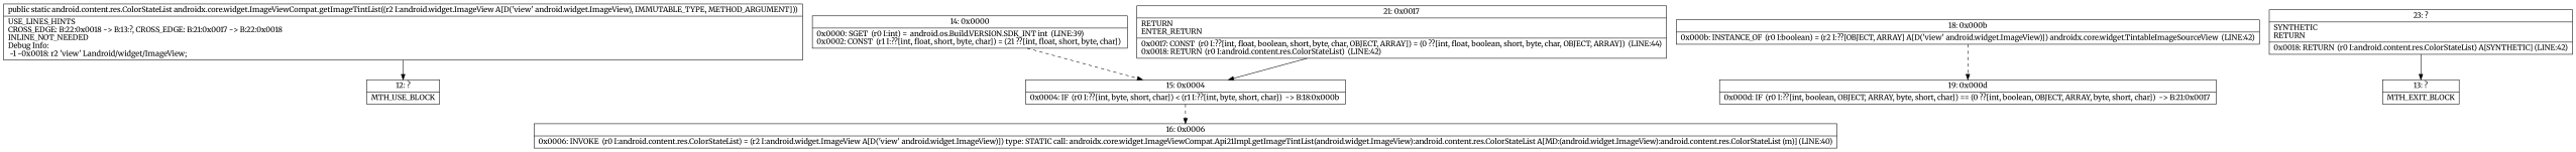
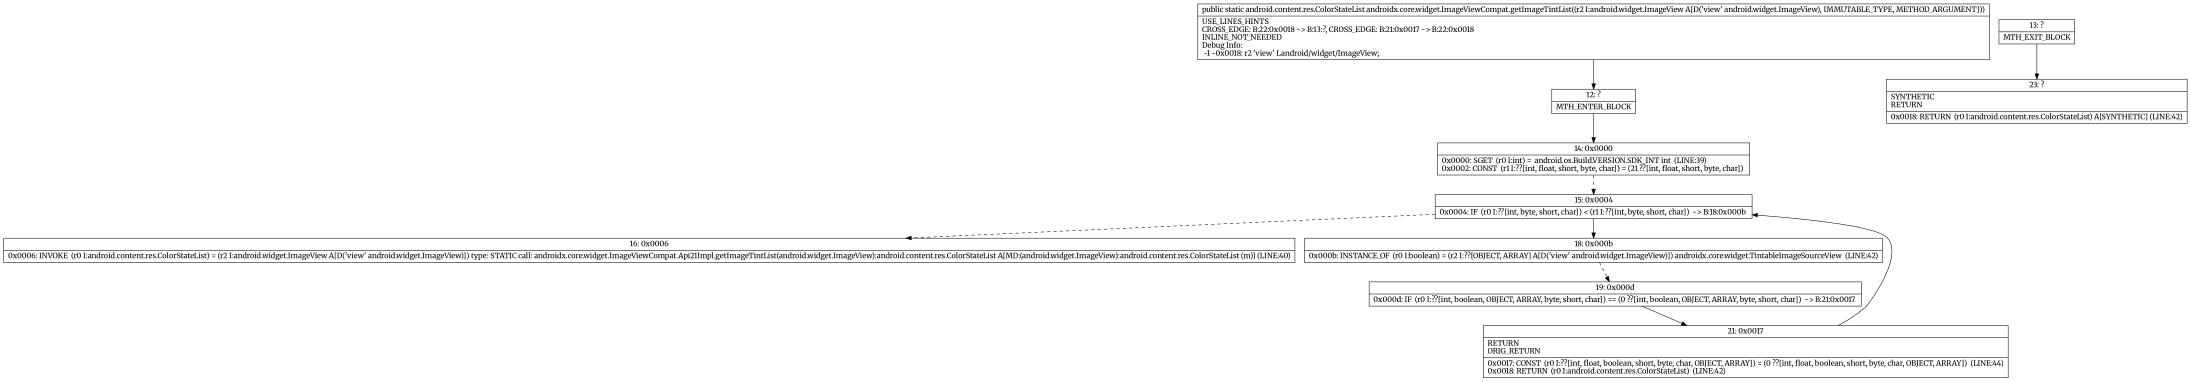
  digraph {
    fontname=Merriweather
    node [fontname=Merriweather shape=record]
    edge [fontname=Merriweather]
-   n1 [label="{12\:\ ?|MTH_USE_BLOCK\l}"]
+   n1 [label="{12\:\ ?|MTH_ENTER_BLOCK\l}"]
    n2 [label="{14\:\ 0x0000|0x0000: SGET  (r0 I:int) =  android.os.Build.VERSION.SDK_INT int  (LINE:39)\l0x0002: CONST  (r1 I:??[int, float, short, byte, char]) = (21 ??[int, float, short, byte, char]) \l}"]
    n3 [label="{15\:\ 0x0004|0x0004: IF  (r0 I:??[int, byte, short, char]) \< (r1 I:??[int, byte, short, char])  \-\> B:18:0x000b \l}"]
    n4 [label="{16\:\ 0x0006|0x0006: INVOKE  (r0 I:android.content.res.ColorStateList) = (r2 I:android.widget.ImageView A[D('view' android.widget.ImageView)]) type: STATIC call: androidx.core.widget.ImageViewCompat.Api21Impl.getImageTintList(android.widget.ImageView):android.content.res.ColorStateList A[MD:(android.widget.ImageView):android.content.res.ColorStateList (m)] (LINE:40)\l}"]
    n5 [label="{18\:\ 0x000b|0x000b: INSTANCE_OF  (r0 I:boolean) = (r2 I:??[OBJECT, ARRAY] A[D('view' android.widget.ImageView)]) androidx.core.widget.TintableImageSourceView  (LINE:42)\l}"]
    n6 [label="{19\:\ 0x000d|0x000d: IF  (r0 I:??[int, boolean, OBJECT, ARRAY, byte, short, char]) == (0 ??[int, boolean, OBJECT, ARRAY, byte, short, char])  \-\> B:21:0x0017 \l}"]
    n7 [label="{13\:\ ?|MTH_EXIT_BLOCK\l}"]
-   n8 [label="{21\:\ 0x0017|RETURN\lENTER_RETURN\l|0x0017: CONST  (r0 I:??[int, float, boolean, short, byte, char, OBJECT, ARRAY]) = (0 ??[int, float, boolean, short, byte, char, OBJECT, ARRAY])  (LINE:44)\l0x0018: RETURN  (r0 I:android.content.res.ColorStateList)  (LINE:42)\l}"]
+   n8 [label="{21\:\ 0x0017|RETURN\lORIG_RETURN\l|0x0017: CONST  (r0 I:??[int, float, boolean, short, byte, char, OBJECT, ARRAY]) = (0 ??[int, float, boolean, short, byte, char, OBJECT, ARRAY])  (LINE:44)\l0x0018: RETURN  (r0 I:android.content.res.ColorStateList)  (LINE:42)\l}"]
    n9 [label="{23\:\ ?|SYNTHETIC\lRETURN\l|0x0018: RETURN  (r0 I:android.content.res.ColorStateList) A[SYNTHETIC] (LINE:42)\l}"]
    n10 [label="{public static android.content.res.ColorStateList androidx.core.widget.ImageViewCompat.getImageTintList((r2 I:android.widget.ImageView A[D('view' android.widget.ImageView), IMMUTABLE_TYPE, METHOD_ARGUMENT]))  | USE_LINES_HINTS\lCROSS_EDGE: B:22:0x0018 \-\> B:13:?, CROSS_EDGE: B:21:0x0017 \-\> B:22:0x0018\lINLINE_NOT_NEEDED\lDebug Info:\l  \-1 \-0x0018: r2 'view' Landroid\/widget\/ImageView;\l}"]
+   n1 -> n2
    n2 -> n3 [style=dashed]
    n3 -> n4 [style=dashed]
+   n3 -> n5
    n5 -> n6 [style=dashed]
+   n6 -> n8
    n8 -> n3
-   n9 -> n7
+   n7 -> n9
    n10 -> n1
  }
